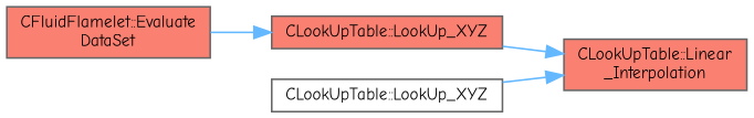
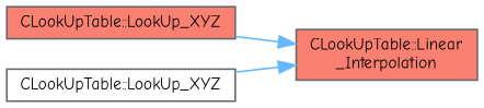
  digraph {
    fontname="Comic Neue"
    rankdir=RL
    node [color=grey40 fillcolor=salmon fontname="Comic Neue" fontsize=10 shape=box style=filled]
    edge [color=steelblue1 dir=back fontname="Comic Neue" fontsize=10 labelfontname=Helvetica labelfontsize=10 style=solid]
    n1 [color=gray40 fontcolor=black height=0.2 label="CLookUpTable::Linear\l_Interpolation" width=0.4]
    n2 [height=0.2 label="CLookUpTable::LookUp_XYZ" width=0.4]
    n3 [fillcolor=white height=0.2 label="CLookUpTable::LookUp_XYZ" width=0.4]
-   n4 [height=0.2 label="CFluidFlamelet::Evaluate\lDataSet" width=0.4]
    n1 -> n2
    n1 -> n3
-   n2 -> n4
  }
